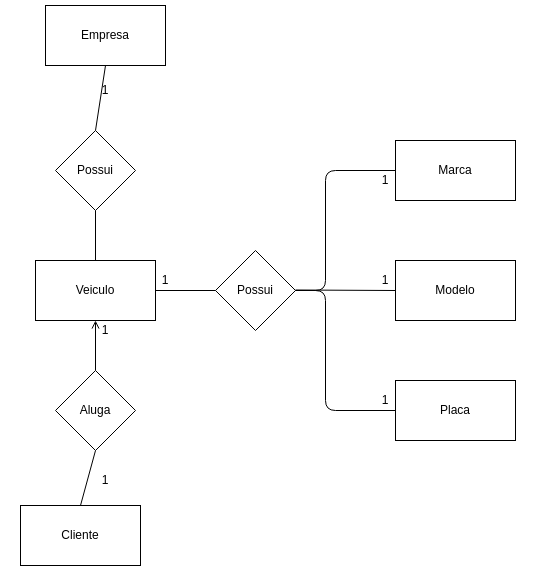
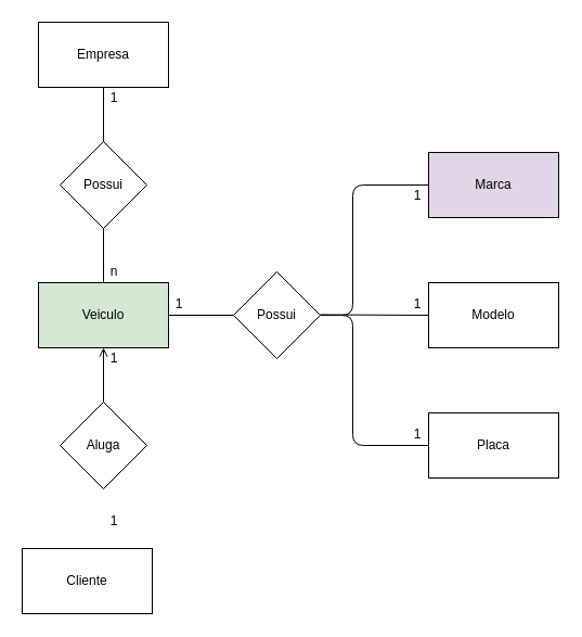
  <mxCell id="0" />
  <mxCell id="1" parent="0" />
- <mxCell id="2" value="Empresa" style="rounded=0;whiteSpace=wrap;html=1;" parent="1" vertex="1"><mxGeometry x="45" y="5" width="120" height="60" as="geometry" /></mxCell>
- <mxCell id="3" value="Veiculo" style="rounded=0;whiteSpace=wrap;html=1;" parent="1" vertex="1"><mxGeometry x="35" y="260" width="120" height="60" as="geometry" /></mxCell>
+ <mxCell id="2" value="Empresa" style="rounded=0;whiteSpace=wrap;html=1;" parent="1" vertex="1"><mxGeometry x="35" y="20" width="120" height="60" as="geometry" /></mxCell>
+ <mxCell id="3" value="Veiculo" style="rounded=0;whiteSpace=wrap;html=1;fillColor=#d5e8d4;" parent="1" vertex="1"><mxGeometry x="35" y="260" width="120" height="60" as="geometry" /></mxCell>
  <mxCell id="4" value="Possui" style="rhombus;whiteSpace=wrap;html=1;" parent="1" vertex="1"><mxGeometry x="55" y="130" width="80" height="80" as="geometry" /></mxCell>
  <mxCell id="5" value="" style="endArrow=none;html=1;entryX=0.5;entryY=1;entryDx=0;entryDy=0;exitX=0.5;exitY=0;exitDx=0;exitDy=0;" parent="1" source="4" target="2" edge="1"><mxGeometry width="50" height="50" relative="1" as="geometry"><mxPoint x="155" y="130" as="sourcePoint" /><mxPoint x="185" y="190" as="targetPoint" /></mxGeometry></mxCell>
  <mxCell id="6" value="" style="endArrow=none;html=1;entryX=0.5;entryY=1;entryDx=0;entryDy=0;exitX=0.5;exitY=0;exitDx=0;exitDy=0;" parent="1" source="3" target="4" edge="1"><mxGeometry width="50" height="50" relative="1" as="geometry"><mxPoint x="135" y="240" as="sourcePoint" /><mxPoint x="185" y="190" as="targetPoint" /></mxGeometry></mxCell>
  <mxCell id="7" value="1" style="text;html=1;strokeColor=none;fillColor=none;align=center;verticalAlign=middle;whiteSpace=wrap;rounded=0;" parent="1" vertex="1"><mxGeometry x="85" y="80" width="40" height="20" as="geometry" /></mxCell>
- <mxCell id="9" value="Marca" style="rounded=0;whiteSpace=wrap;html=1;" parent="1" vertex="1"><mxGeometry x="395" y="140" width="120" height="60" as="geometry" /></mxCell>
+ <mxCell id="8" value="n" style="text;html=1;strokeColor=none;fillColor=none;align=center;verticalAlign=middle;whiteSpace=wrap;rounded=0;" parent="1" vertex="1"><mxGeometry x="85" y="240" width="40" height="20" as="geometry" /></mxCell>
+ <mxCell id="9" value="Marca" style="rounded=0;whiteSpace=wrap;html=1;fillColor=#e1d5e7;" parent="1" vertex="1"><mxGeometry x="395" y="140" width="120" height="60" as="geometry" /></mxCell>
  <mxCell id="10" value="Modelo" style="rounded=0;whiteSpace=wrap;html=1;" parent="1" vertex="1"><mxGeometry x="395" y="260" width="120" height="60" as="geometry" /></mxCell>
  <mxCell id="11" value="Placa" style="rounded=0;whiteSpace=wrap;html=1;" parent="1" vertex="1"><mxGeometry x="395" y="380" width="120" height="60" as="geometry" /></mxCell>
  <mxCell id="12" value="Possui" style="rhombus;whiteSpace=wrap;html=1;" parent="1" vertex="1"><mxGeometry x="215" y="250" width="80" height="80" as="geometry" /></mxCell>
  <mxCell id="13" value="" style="endArrow=none;html=1;entryX=0;entryY=0.5;entryDx=0;entryDy=0;exitX=1;exitY=0.5;exitDx=0;exitDy=0;" parent="1" source="3" target="12" edge="1"><mxGeometry width="50" height="50" relative="1" as="geometry"><mxPoint x="135" y="250" as="sourcePoint" /><mxPoint x="185" y="200" as="targetPoint" /></mxGeometry></mxCell>
  <mxCell id="14" value="" style="endArrow=none;html=1;entryX=0;entryY=0.5;entryDx=0;entryDy=0;exitX=1;exitY=0.5;exitDx=0;exitDy=0;" parent="1" target="10" edge="1"><mxGeometry width="50" height="50" relative="1" as="geometry"><mxPoint x="295" y="289.5" as="sourcePoint" /><mxPoint x="355" y="289.5" as="targetPoint" /></mxGeometry></mxCell>
  <mxCell id="15" value="" style="endArrow=none;html=1;entryX=0;entryY=0.5;entryDx=0;entryDy=0;exitX=1;exitY=0.5;exitDx=0;exitDy=0;" parent="1" source="12" target="11" edge="1"><mxGeometry width="50" height="50" relative="1" as="geometry"><mxPoint x="265" y="409.5" as="sourcePoint" /><mxPoint x="325" y="409.5" as="targetPoint" /><Array as="points"><mxPoint x="325" y="290" /><mxPoint x="325" y="410" /></Array></mxGeometry></mxCell>
  <mxCell id="16" value="" style="endArrow=none;html=1;entryX=0;entryY=0.5;entryDx=0;entryDy=0;exitX=1;exitY=0.5;exitDx=0;exitDy=0;" parent="1" source="12" target="9" edge="1"><mxGeometry width="50" height="50" relative="1" as="geometry"><mxPoint x="255" y="170" as="sourcePoint" /><mxPoint x="315" y="170" as="targetPoint" /><Array as="points"><mxPoint x="325" y="290" /><mxPoint x="325" y="170" /></Array></mxGeometry></mxCell>
  <mxCell id="17" value="1" style="text;html=1;strokeColor=none;fillColor=none;align=center;verticalAlign=middle;whiteSpace=wrap;rounded=0;" parent="1" vertex="1"><mxGeometry x="145" y="270" width="40" height="20" as="geometry" /></mxCell>
  <mxCell id="18" value="1" style="text;html=1;strokeColor=none;fillColor=none;align=center;verticalAlign=middle;whiteSpace=wrap;rounded=0;" parent="1" vertex="1"><mxGeometry x="365" y="270" width="40" height="20" as="geometry" /></mxCell>
  <mxCell id="19" value="1" style="text;html=1;strokeColor=none;fillColor=none;align=center;verticalAlign=middle;whiteSpace=wrap;rounded=0;" parent="1" vertex="1"><mxGeometry x="365" y="170" width="40" height="20" as="geometry" /></mxCell>
  <mxCell id="20" value="1" style="text;html=1;strokeColor=none;fillColor=none;align=center;verticalAlign=middle;whiteSpace=wrap;rounded=0;" parent="1" vertex="1"><mxGeometry x="365" y="390" width="40" height="20" as="geometry" /></mxCell>
  <mxCell id="21" value="Cliente" style="rounded=0;whiteSpace=wrap;html=1;" parent="1" vertex="1"><mxGeometry x="20" y="505" width="120" height="60" as="geometry" /></mxCell>
  <mxCell id="22" value="Aluga" style="rhombus;whiteSpace=wrap;html=1;" parent="1" vertex="1"><mxGeometry x="55" y="370" width="80" height="80" as="geometry" /></mxCell>
  <mxCell id="23" value="" style="endArrow=open;html=1;entryX=0.5;entryY=1;entryDx=0;entryDy=0;exitX=0.5;exitY=0;exitDx=0;exitDy=0;" parent="1" source="22" target="3" edge="1"><mxGeometry width="50" height="50" relative="1" as="geometry"><mxPoint x="25" y="390" as="sourcePoint" /><mxPoint x="75" y="340" as="targetPoint" /></mxGeometry></mxCell>
- <mxCell id="24" value="" style="endArrow=none;html=1;entryX=0.5;entryY=1;entryDx=0;entryDy=0;exitX=0.5;exitY=0;exitDx=0;exitDy=0;" parent="1" source="21" target="22" edge="1"><mxGeometry width="50" height="50" relative="1" as="geometry"><mxPoint x="175" y="480" as="sourcePoint" /><mxPoint x="175" y="430" as="targetPoint" /></mxGeometry></mxCell>
  <mxCell id="25" value="1" style="text;html=1;strokeColor=none;fillColor=none;align=center;verticalAlign=middle;whiteSpace=wrap;rounded=0;" parent="1" vertex="1"><mxGeometry x="85" y="320" width="40" height="20" as="geometry" /></mxCell>
  <mxCell id="26" value="1" style="text;html=1;strokeColor=none;fillColor=none;align=center;verticalAlign=middle;whiteSpace=wrap;rounded=0;" parent="1" vertex="1"><mxGeometry x="85" y="470" width="40" height="20" as="geometry" /></mxCell>
